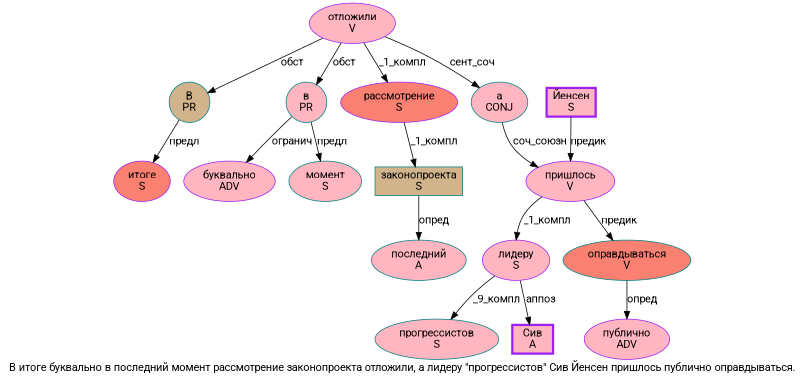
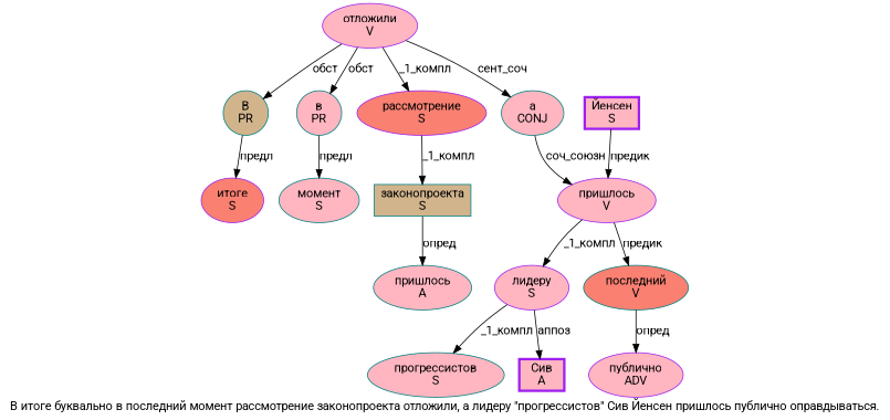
  digraph {
    fontname=Roboto
    label="В итоге буквально в последний момент рассмотрение законопроекта отложили, а лидеру \"прогрессистов\" Сив Йенсен пришлось публично оправдываться."
    node [color=purple fillcolor=lightpink fontname=Roboto penwidth=1 shape=ellipse style=filled]
    edge [fontname=Roboto]
    n1 [color=teal fillcolor=tan label="В\nPR"]
    n2 [fillcolor=salmon label="итоге\nS"]
-   n3 [label="буквально\nADV"]
    n4 [color=teal label="в\nPR"]
    n5 [color=teal label="момент\nS"]
-   n6 [color=teal label="последний\nA"]
+   n6 [color=teal label="пришлось\nA"]
    n7 [fillcolor=salmon label="рассмотрение\nS"]
    n8 [color=teal fillcolor=tan label="законопроекта\nS" shape=box]
    n9 [label="отложили\nV"]
    n10 [color=teal label="а\nCONJ"]
    n11 [label="пришлось\nV"]
    n12 [label="лидеру\nS"]
-   n13 [color=teal fillcolor=salmon label="оправдываться\nV"]
+   n13 [color=teal fillcolor=salmon label="последний\nV"]
    n14 [color=teal label="прогрессистов\nS"]
    n15 [label="Сив\nA" penwidth=3 shape=box]
    n16 [label="Йенсен\nS" penwidth=3 shape=box]
    n17 [label="публично\nADV"]
    n1 -> n2 [label="предл"]
-   n4 -> n3 [label="огранич"]
    n4 -> n5 [label="предл"]
    n7 -> n8 [label="_1_компл"]
    n8 -> n6 [label="опред"]
    n9 -> n1 [label="обст"]
    n9 -> n4 [label="обст"]
    n9 -> n7 [label="_1_компл"]
    n9 -> n10 [label="сент_соч"]
    n10 -> n11 [label="соч_союзн"]
    n11 -> n12 [label="_1_компл"]
    n11 -> n13 [label="предик"]
-   n12 -> n14 [label="_9_компл"]
+   n12 -> n14 [label="_1_компл"]
    n12 -> n15 [label="аппоз"]
    n13 -> n17 [label="опред"]
    n16 -> n11 [label="предик"]
  }
